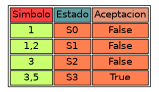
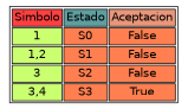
  digraph {
-   n1 [fontname=Helvetica label=< <table>  <tr><td colspan="1" bgcolor="brown1">Simbolo</td> <td colspan="1" bgcolor="cadetblue">Estado</td><td colspan="1" bgcolor="darksalmon">Aceptacion</td></tr> <tr><td bgcolor="darkolivegreen1">1</td><td bgcolor="coral">S0</td> <td bgcolor="coral"> False </td></tr> <tr><td bgcolor="darkolivegreen1">1,2</td><td bgcolor="coral">S1</td> <td bgcolor="coral"> False </td></tr> <tr><td bgcolor="darkolivegreen1">3</td><td bgcolor="coral">S2</td> <td bgcolor="coral"> False </td></tr> <tr><td bgcolor="darkolivegreen1">3,5</td><td bgcolor="coral">S3</td> <td bgcolor="coral"> True </td></tr> </table>> shape=none]
+   n1 [fontname=Helvetica label=< <table>  <tr><td colspan="1" bgcolor="brown1">Simbolo</td> <td colspan="1" bgcolor="cadetblue">Estado</td><td colspan="1" bgcolor="darksalmon">Aceptacion</td></tr> <tr><td bgcolor="darkolivegreen1">1</td><td bgcolor="coral">S0</td> <td bgcolor="coral"> False </td></tr> <tr><td bgcolor="darkolivegreen1">1,2</td><td bgcolor="coral">S1</td> <td bgcolor="coral"> False </td></tr> <tr><td bgcolor="darkolivegreen1">3</td><td bgcolor="coral">S2</td> <td bgcolor="coral"> False </td></tr> <tr><td bgcolor="darkolivegreen1">3,4</td><td bgcolor="coral">S3</td> <td bgcolor="coral"> True </td></tr> </table>> shape=none]
  }
